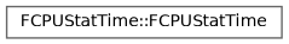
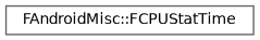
  digraph {
    rankdir=LR
-   n1 [color=grey40 fillcolor=white fontname=Helvetica fontsize=10 height=0.2 label="FCPUStatTime::FCPUStatTime" shape=box style=filled width=0.4]
+   n1 [color=grey40 fillcolor=white fontname=Helvetica fontsize=10 height=0.2 label="FAndroidMisc::FCPUStatTime" shape=box style=filled width=0.4]
  }
